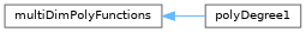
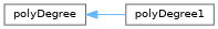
  digraph {
    rankdir=LR
    node [color=grey40 fillcolor=white fontname=Helvetica fontsize=10 shape=box style=filled]
-   n1 [height=0.2 label=multiDimPolyFunctions width=0.4]
+   n1 [height=0.2 label=polyDegree width=0.4]
    n2 [height=0.2 label=polyDegree1 width=0.4]
    n1 -> n2 [color=steelblue1 dir=back fontname=Helvetica fontsize=10 labelfontname=Helvetica labelfontsize=10 style=solid]
  }
